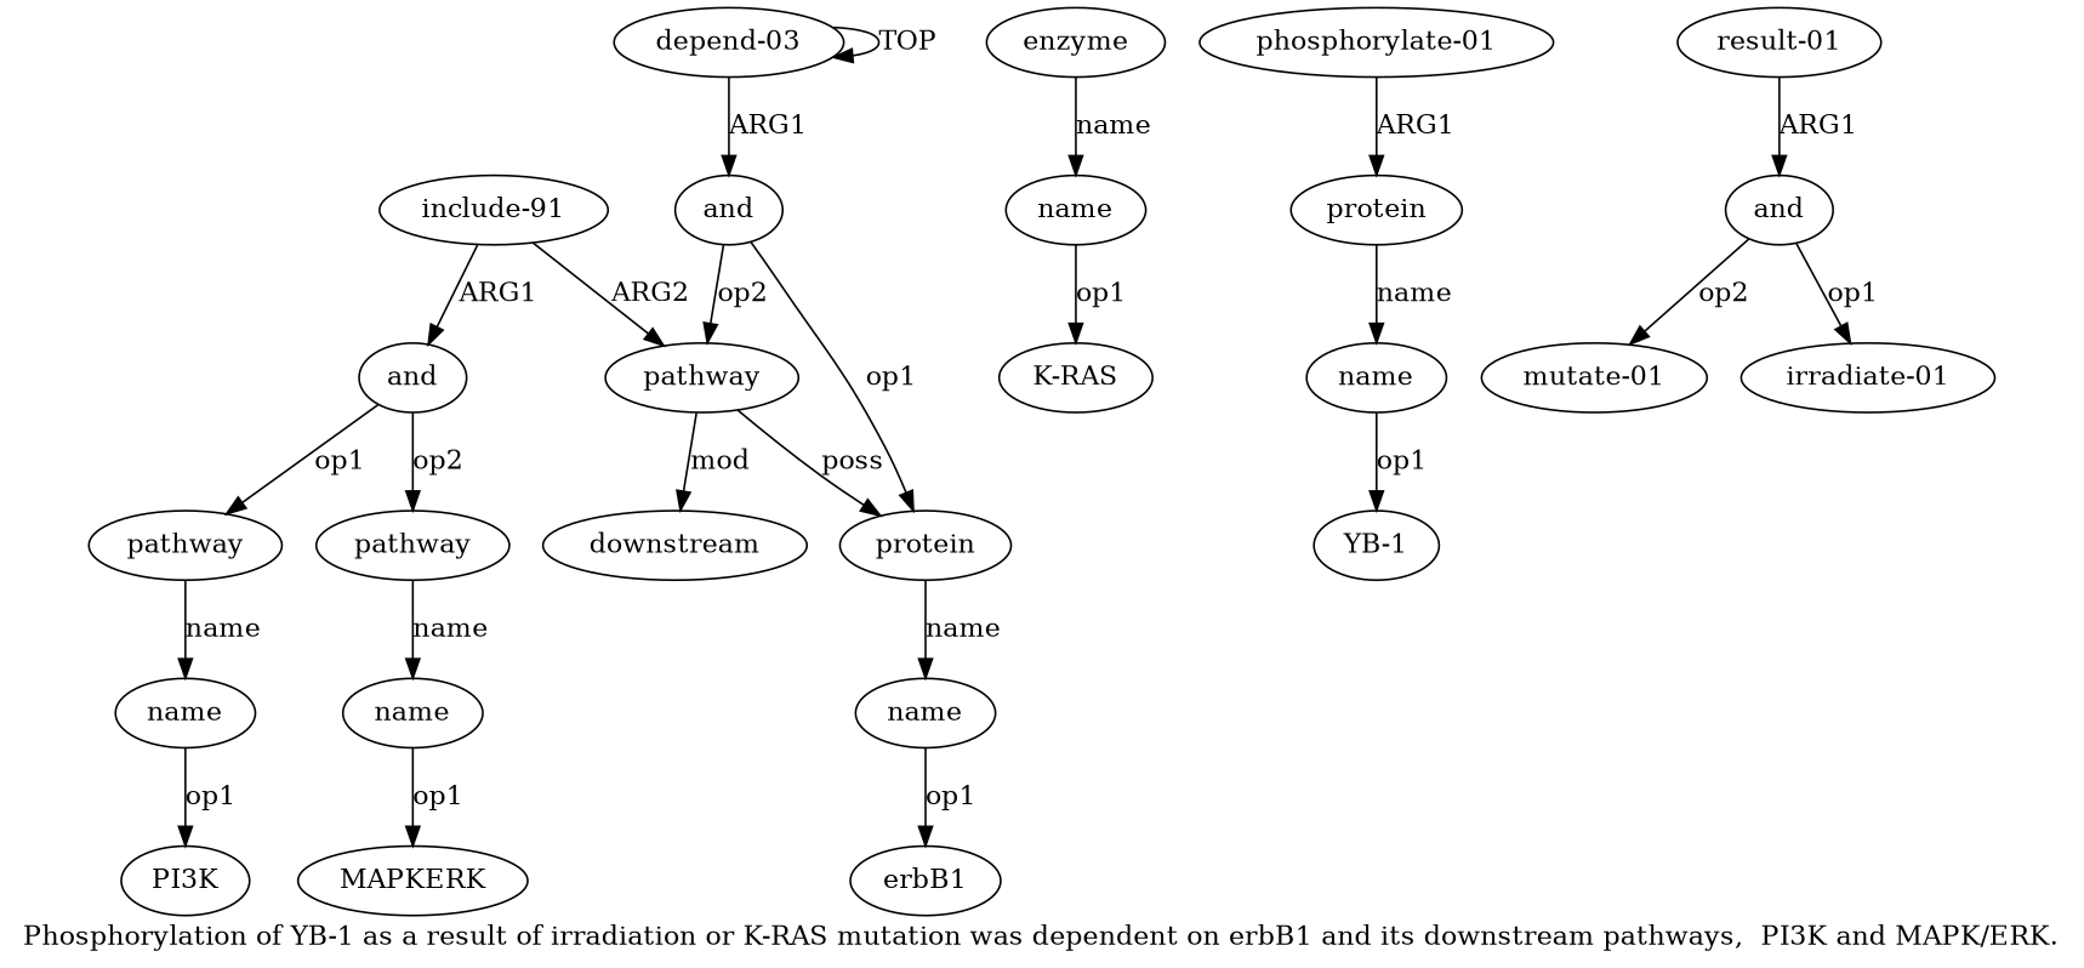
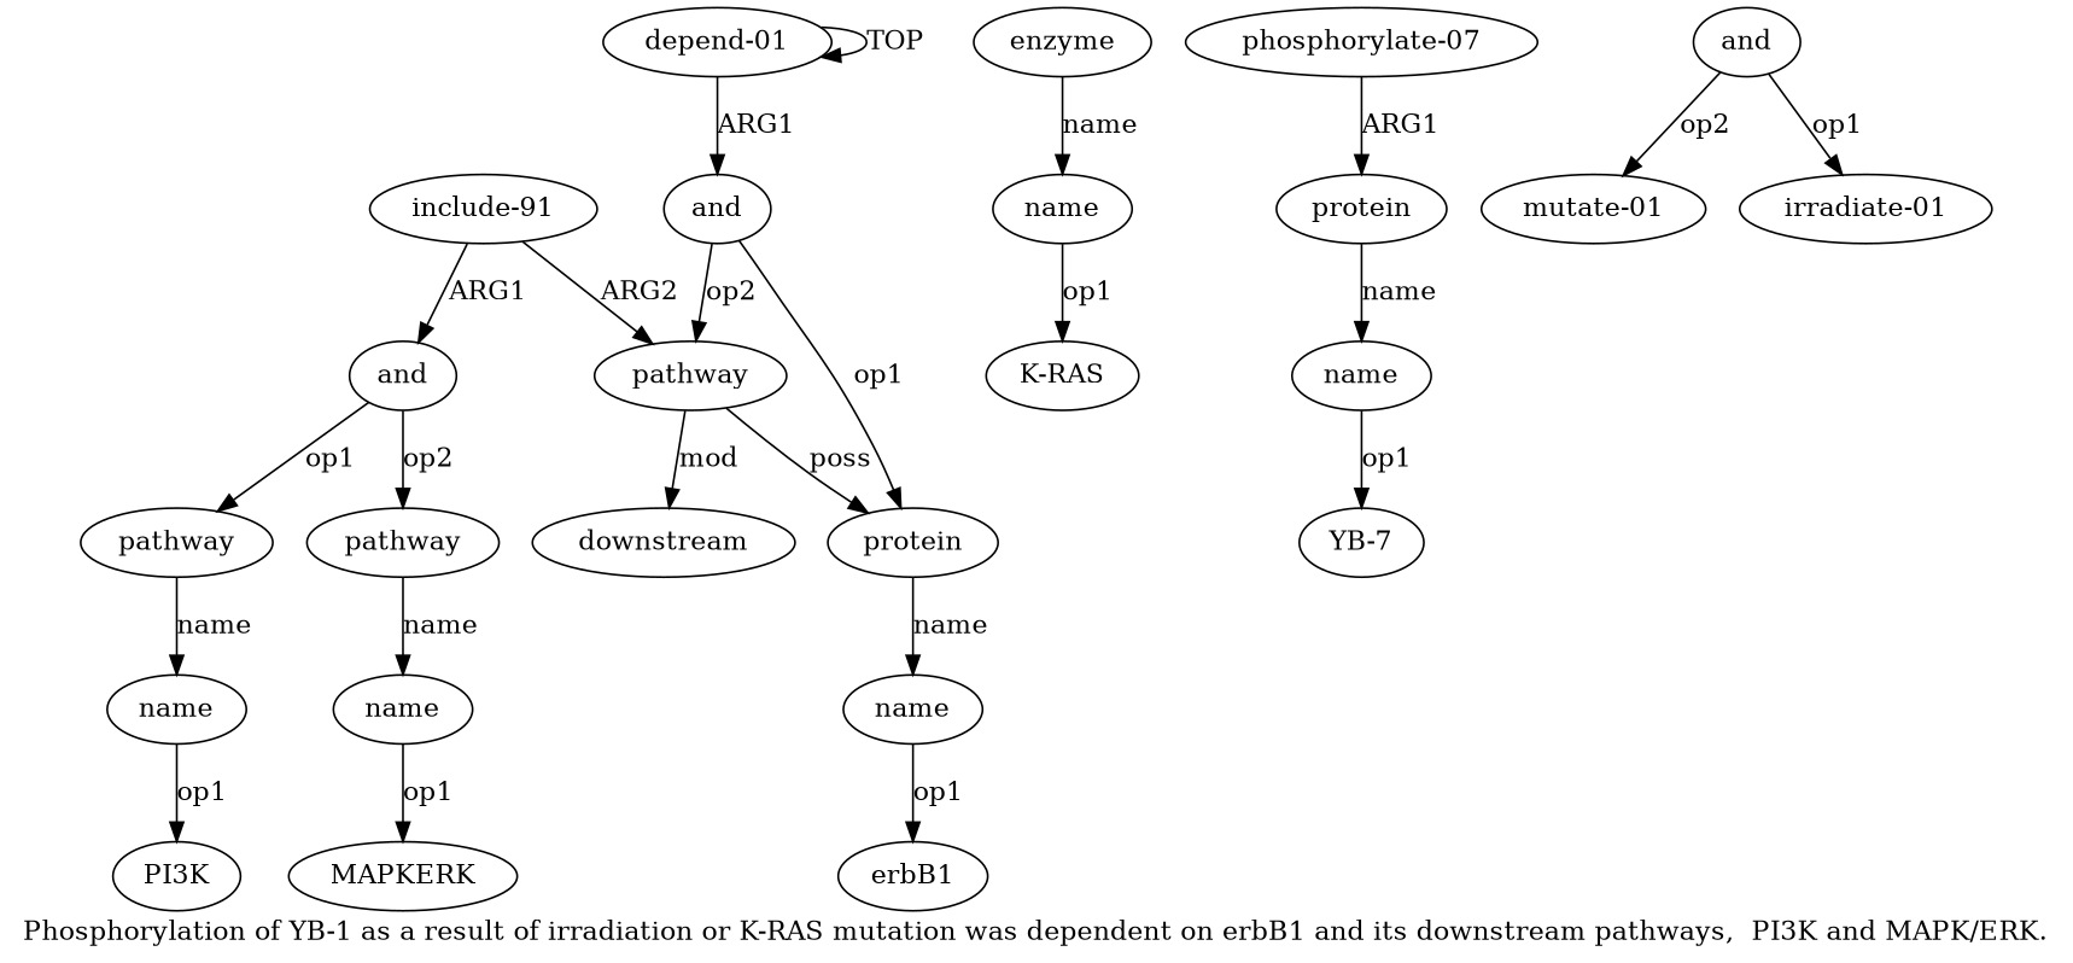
  digraph {
    label="Phosphorylation of YB-1 as a result of irradiation or K-RAS mutation was dependent on erbB1 and its downstream pathways,  PI3K and MAPK/ERK."
    node [color=black gold_ind=-1 gold_label=name test_ind=-1 test_label=name]
    edge [color=black gold_label=op1 test_label=op1]
    n1 [gold_ind=20 label=name test_ind=20]
    n2 [gold_label=MAPKERK label=MAPKERK test_label=MAPKERK]
    n3 [gold_label="K-RAS" label="K-RAS" test_label="K-RAS"]
-   n4 [gold_label="YB-1" label="YB-1" test_label="YB-1"]
+   n4 [gold_label="YB-1" label="YB-7" test_label="YB-1"]
    n5 [gold_label=erbB1 label=erbB1 test_label=erbB1]
    n6 [gold_ind=15 gold_label="include-91" label="include-91" test_ind=15 test_label="include-91"]
    n7 [gold_ind=16 gold_label=and label=and test_ind=16 test_label=and]
    n8 [gold_ind=13 gold_label=pathway label=pathway test_ind=13 test_label=pathway]
    n9 [gold_ind=17 gold_label=pathway label=pathway test_ind=17 test_label=pathway]
    n10 [gold_ind=19 gold_label=pathway label=pathway test_ind=19 test_label=pathway]
    n11 [gold_ind=14 gold_label=downstream label=downstream test_ind=14 test_label=downstream]
    n12 [gold_ind=11 gold_label=protein label=protein test_ind=11 test_label=protein]
    n13 [gold_ind=18 label=name test_ind=18]
    n14 [gold_ind=12 label=name test_ind=12]
    n15 [gold_label=PI3K label=PI3K test_label=PI3K]
    n16 [gold_ind=10 gold_label=and label=and test_ind=10 test_label=and]
-   n17 [gold_ind=1 gold_label="phosphorylate-01" label="phosphorylate-01" test_ind=1 test_label="phosphorylate-01"]
+   n17 [gold_ind=1 gold_label="phosphorylate-01" label="phosphorylate-07" test_ind=1 test_label="phosphorylate-01"]
    n18 [gold_ind=2 gold_label=protein label=protein test_ind=2 test_label=protein]
    n19 [gold_ind=3 label=name test_ind=3]
-   n20 [gold_ind=0 gold_label="depend-01" label="depend-03" test_ind=0 test_label="depend-01"]
+   n20 [gold_ind=0 gold_label="depend-01" label="depend-01" test_ind=0 test_label="depend-01"]
    n21 [gold_ind=5 gold_label=and label=and test_ind=5 test_label=and]
    n22 [gold_ind=7 gold_label="mutate-01" label="mutate-01" test_ind=7 test_label="mutate-01"]
    n23 [gold_ind=6 gold_label="irradiate-01" label="irradiate-01" test_ind=6 test_label="irradiate-01"]
    n24 [gold_ind=8 gold_label=enzyme label=enzyme test_ind=8 test_label=enzyme]
    n25 [gold_ind=9 label=name test_ind=9]
-   n26 [gold_ind=4 gold_label="result-01" label="result-01" test_ind=4 test_label="result-01"]
    n1 -> n2 [label=op1]
    n6 -> n7 [gold_label=ARG1 label=ARG1 test_label=ARG1]
    n6 -> n8 [gold_label=ARG2 label=ARG2 test_label=ARG2]
    n7 -> n9 [label=op1]
    n7 -> n10 [gold_label=op2 label=op2 test_label=op2]
    n8 -> n11 [gold_label=mod label=mod test_label=mod]
    n8 -> n12 [gold_label=poss label=poss test_label=poss]
    n9 -> n13 [gold_label=name label=name test_label=name]
    n10 -> n1 [gold_label=name label=name test_label=name]
    n12 -> n14 [gold_label=name label=name test_label=name]
    n13 -> n15 [label=op1]
    n14 -> n5 [label=op1]
    n16 -> n8 [gold_label=op2 label=op2 test_label=op2]
    n16 -> n12 [label=op1]
    n17 -> n18 [gold_label=ARG1 label=ARG1 test_label=ARG1]
    n18 -> n19 [gold_label=name label=name test_label=name]
    n19 -> n4 [label=op1]
    n20 -> n16 [gold_label=ARG1 label=ARG1 test_label=ARG1]
    n20 -> n20 [gold_label=TOP label=TOP test_label=TOP]
    n21 -> n22 [gold_label=op2 label=op2 test_label=op2]
    n21 -> n23 [label=op1]
    n24 -> n25 [gold_label=name label=name test_label=name]
    n25 -> n3 [label=op1]
-   n26 -> n21 [gold_label=ARG1 label=ARG1 test_label=ARG1]
  }
